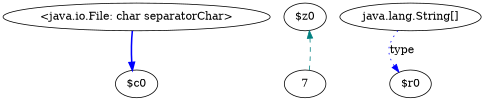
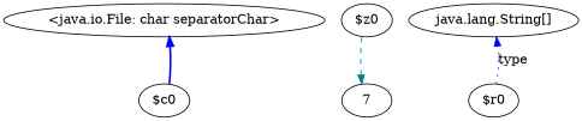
  digraph {
    edge [color=blue]
    n1 [label="<java.io.File: char separatorChar>"]
    n2 [label="$c0"]
    n3 [label="$z0"]
    n4 [label=7]
    n5 [label="java.lang.String[]"]
    n6 [label="$r0"]
-   n1 -> n2 [style=bold]
-   n4 -> n3 [color=teal style=dashed]
-   n5 -> n6 [label=type style=dotted]
+   n2 -> n1 [style=bold]
+   n3 -> n4 [color=teal style=dashed]
+   n6 -> n5 [label=type style=dotted]
  }
